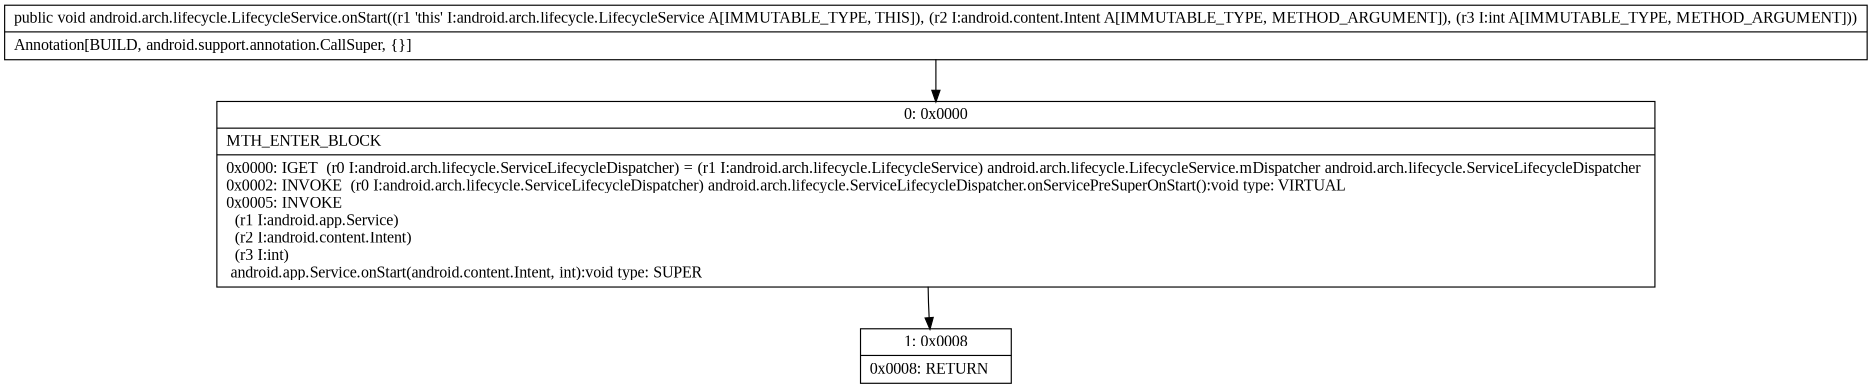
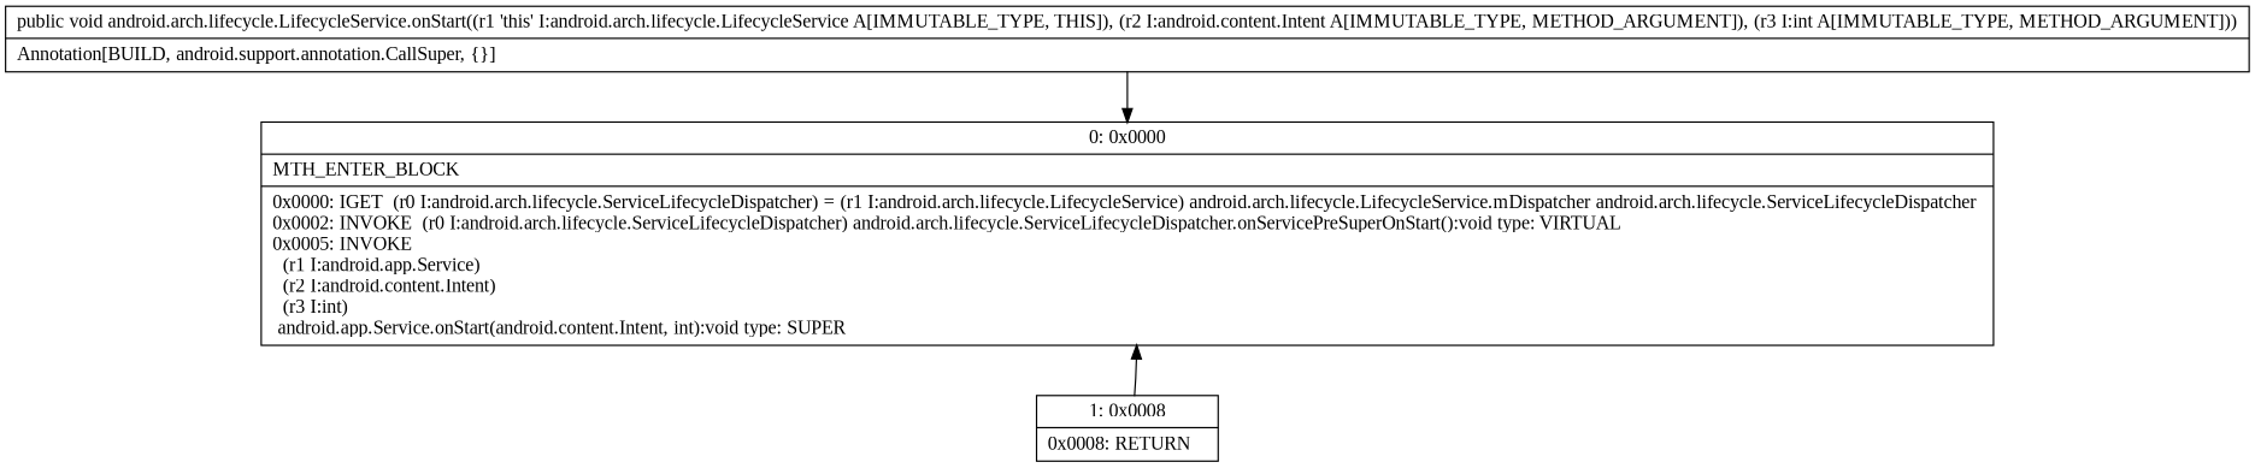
  digraph {
    fontname="Liberation Serif"
    node [shape=record fontname="Liberation Serif"]
    edge [fontname="Liberation Serif"]
    n1 [label="{0\:\ 0x0000|MTH_ENTER_BLOCK\l|0x0000: IGET  (r0 I:android.arch.lifecycle.ServiceLifecycleDispatcher) = (r1 I:android.arch.lifecycle.LifecycleService) android.arch.lifecycle.LifecycleService.mDispatcher android.arch.lifecycle.ServiceLifecycleDispatcher \l0x0002: INVOKE  (r0 I:android.arch.lifecycle.ServiceLifecycleDispatcher) android.arch.lifecycle.ServiceLifecycleDispatcher.onServicePreSuperOnStart():void type: VIRTUAL \l0x0005: INVOKE  \l  (r1 I:android.app.Service)\l  (r2 I:android.content.Intent)\l  (r3 I:int)\l android.app.Service.onStart(android.content.Intent, int):void type: SUPER \l}"]
    n2 [label="{1\:\ 0x0008|0x0008: RETURN   \l}"]
    n3 [label="{public void android.arch.lifecycle.LifecycleService.onStart((r1 'this' I:android.arch.lifecycle.LifecycleService A[IMMUTABLE_TYPE, THIS]), (r2 I:android.content.Intent A[IMMUTABLE_TYPE, METHOD_ARGUMENT]), (r3 I:int A[IMMUTABLE_TYPE, METHOD_ARGUMENT]))  | Annotation[BUILD, android.support.annotation.CallSuper, \{\}]\l}"]
-   n1 -> n2
+   n2 -> n1
    n3 -> n1
  }
